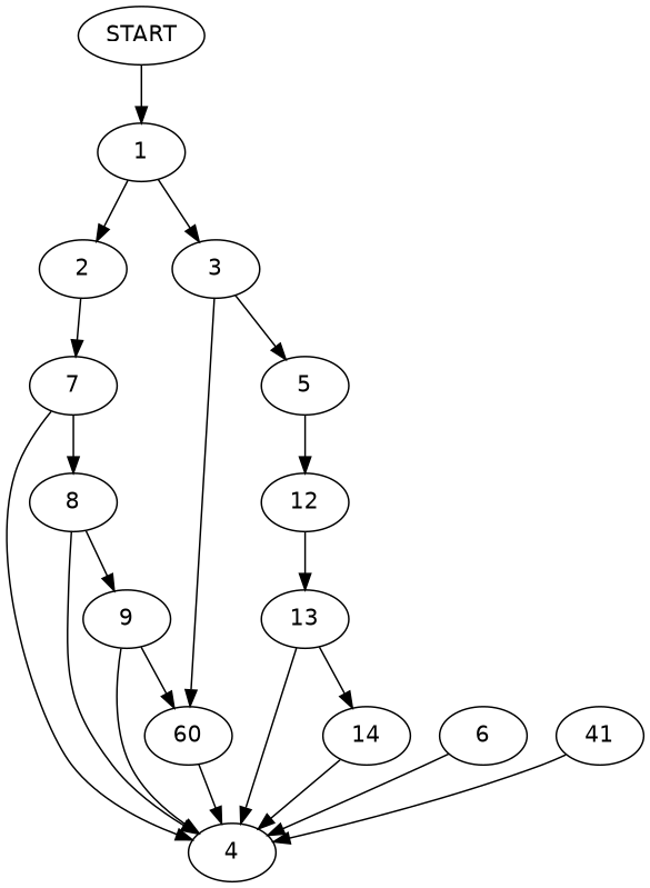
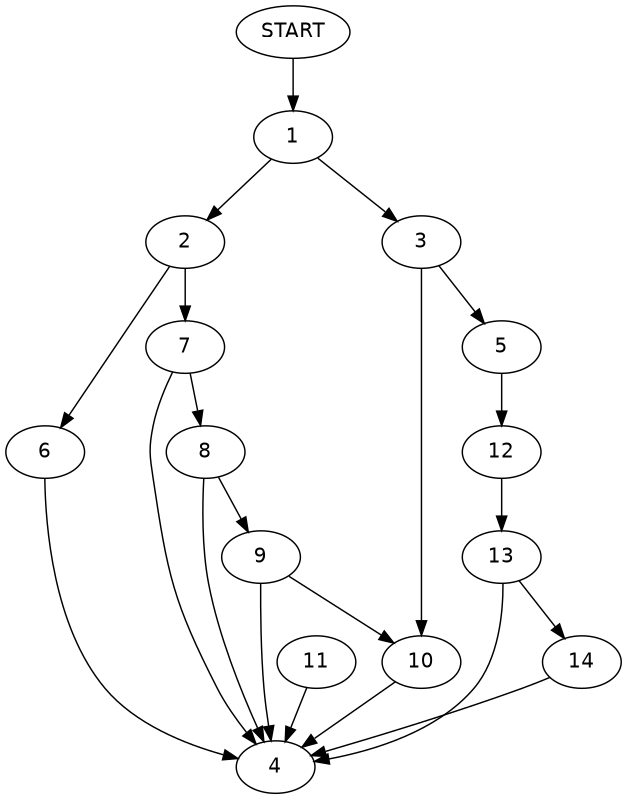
  digraph {
    fontname="DejaVu Sans"
    node [fontname="DejaVu Sans"]
    edge [fontname="DejaVu Sans"]
    n1 [label=START]
    1
    2
    3
    6
    7
    5
-   10 [label=60]
+   10
    4
    8
    12
-   11 [label=41]
+   11
    13
    9
    14
    n1 -> 1
    1 -> 2
    1 -> 3
+   2 -> 6
    2 -> 7
    3 -> 5
    3 -> 10
    6 -> 4
    7 -> 4
    7 -> 8
    5 -> 12
    10 -> 4
    8 -> 4
    8 -> 9
    12 -> 13
    11 -> 4
    13 -> 4
    13 -> 14
    9 -> 10
    9 -> 4
    14 -> 4
  }
